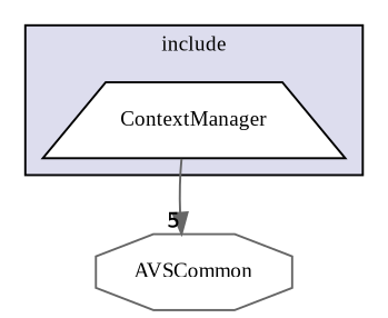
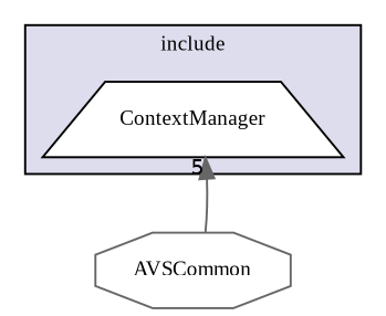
  digraph {
    compound=true
    fontname="Liberation Serif"
    node [fillcolor=white fontname="Liberation Serif" fontsize=10 style=filled]
    n1 [label=ContextManager pencolor=black shape=trapezium color=black]
    n2 [color=gray40 label=AVSCommon shape=octagon]
    subgraph cluster_1 {
      bgcolor="#ddddee"
      fontsize=10
      label=include
      pencolor=black
      n1
    }
-   n1 -> n2 [headlabel=5 labeldistance=1.5 labelfontname=Helvetica labelfontsize=10 color=gray40 style=solid fontname="Liberation Serif"]
+   n2 -> n1 [headlabel=5 labeldistance=1.5 labelfontname=Helvetica labelfontsize=10 color=gray40 style=solid fontname="Liberation Serif"]
  }
